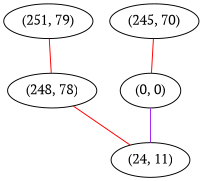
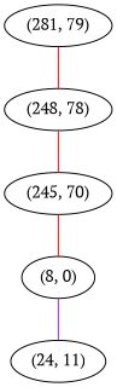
  graph {
    fontname="PT Serif"
    node [fontname="PT Serif"]
    edge [color=red fontname="PT Serif" weight=1]
-   "(0, 0)"
+   "(0, 0)" [label="(8, 0)"]
    "(24, 11)"
-   "(251, 79)"
+   "(251, 79)" [label="(281, 79)"]
    "(248, 78)"
    "(245, 70)"
    "(0, 0)" -- "(24, 11)" [color=purple weight=4]
    "(251, 79)" -- "(248, 78)"
-   "(248, 78)" -- "(24, 11)"
+   "(248, 78)" -- "(245, 70)"
    "(245, 70)" -- "(0, 0)"
  }
